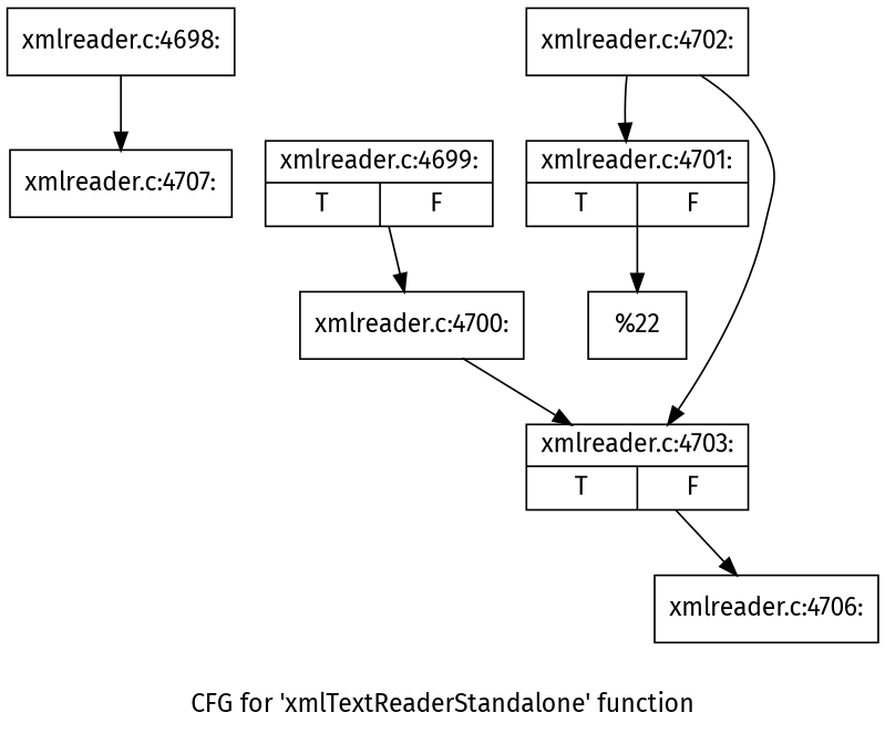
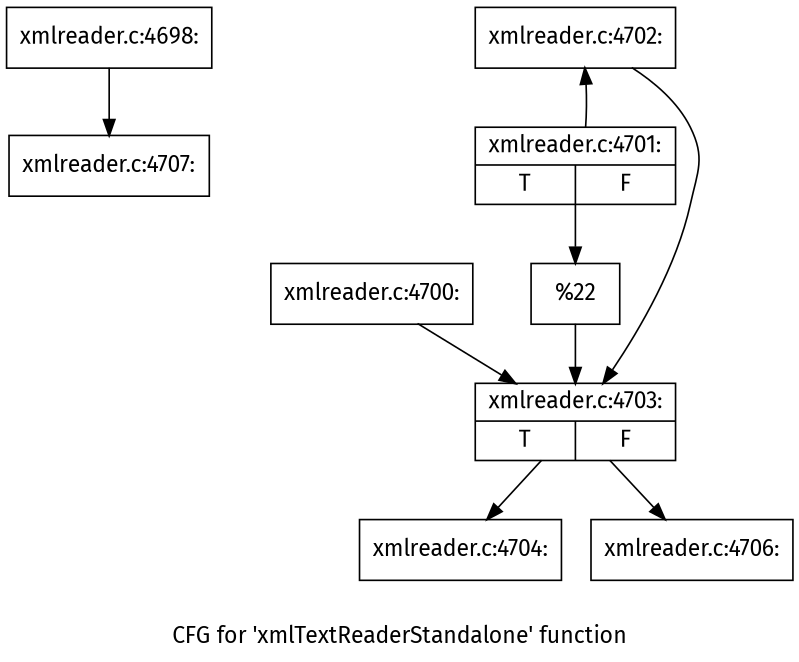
  digraph {
    fontname="Fira Sans"
    label="CFG for 'xmlTextReaderStandalone' function"
    node [fontname="Fira Sans" shape=record]
    edge [fontname="Fira Sans"]
    n1 [label="{xmlreader.c:4698:}"]
    n2 [label="{xmlreader.c:4707:}"]
-   n3 [label="{xmlreader.c:4699:|{<s0>T|<s1>F}}"]
    n4 [label="{xmlreader.c:4700:}"]
    n5 [label="{xmlreader.c:4703:|{<s0>T|<s1>F}}"]
    n6 [label="{xmlreader.c:4701:|{<s0>T|<s1>F}}"]
    n7 [label="{xmlreader.c:4702:}"]
    n8 [label="{%22}"]
+   n9 [label="{xmlreader.c:4704:}"]
    n10 [label="{xmlreader.c:4706:}"]
    n1 -> n2
-   n3 -> n4
    n4 -> n5
+   n5 -> n9
    n5 -> n10
-   n7 -> n6
+   n6 -> n7
    n6 -> n8
    n7 -> n5
+   n8 -> n5
  }
